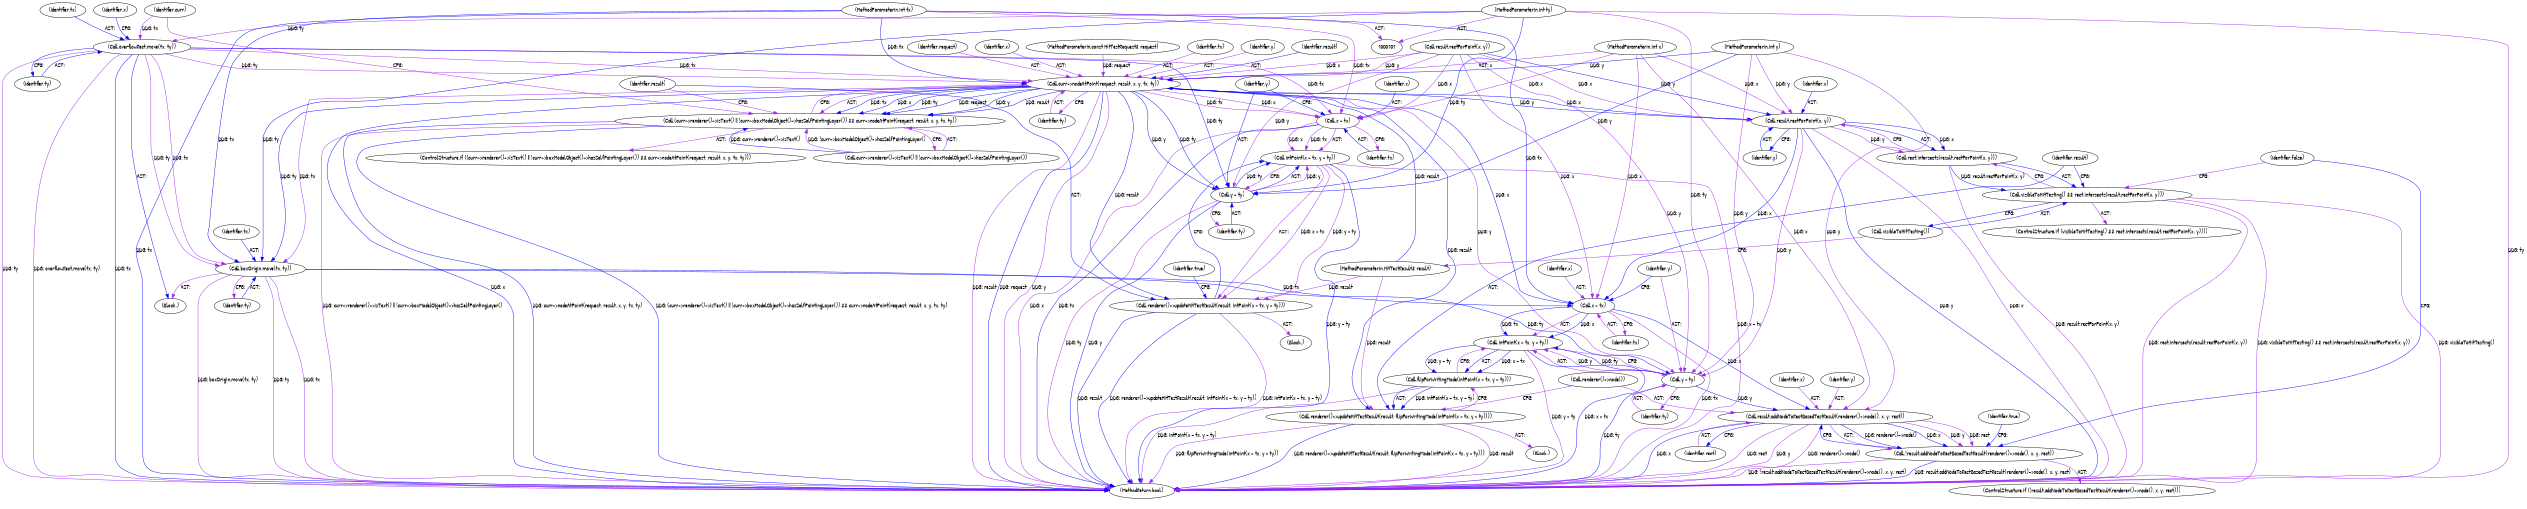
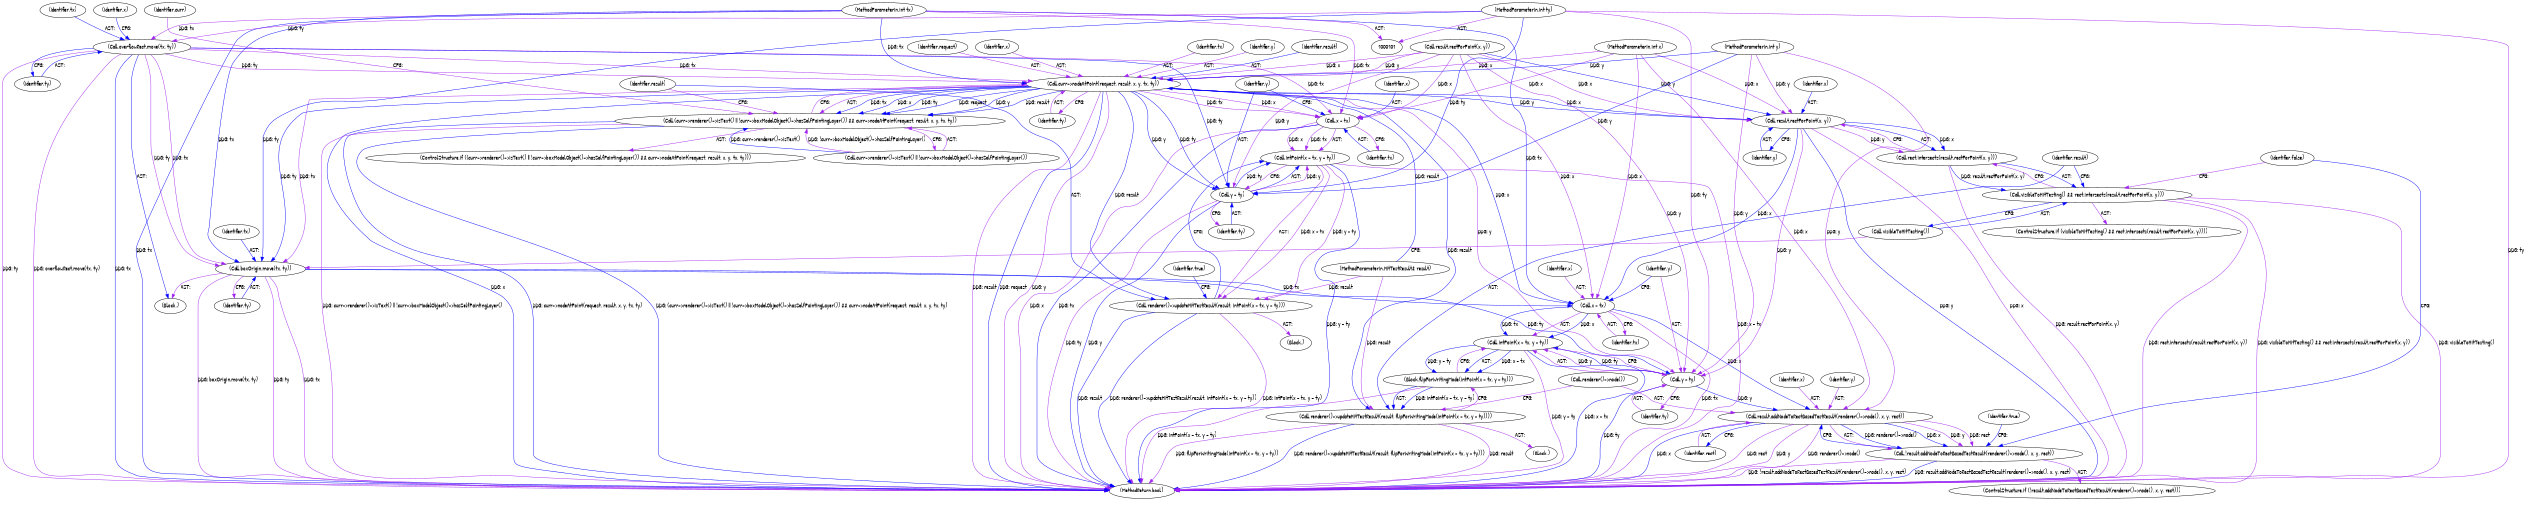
  digraph {
    fontname="Patrick Hand"
    node [fontname="Patrick Hand"]
    edge [color=purple fontname="Patrick Hand"]
    n1 [label="(Call,overflowRect.move(tx, ty))"]
    n2 [label="(Call,curr->nodeAtPoint(request, result, x, y, tx, ty))"]
    n3 [label="(Call,x - tx)"]
    n4 [label="(Call,y - ty)"]
    n5 [label="(Call,boxOrigin.move(tx, ty))"]
    n6 [label="(Block,)"]
    n7 [label="(MethodReturn,bool)"]
    n8 [label="(Identifier,ty)"]
    n9 [label="(Call,x - tx)"]
    n10 [label="(Call,y - ty)"]
    n11 [label="(Call,(curr->renderer()->isText() || !curr->boxModelObject()->hasSelfPaintingLayer()) && curr->nodeAtPoint(request, result, x, y, tx, ty))"]
    n12 [label="(Call,renderer()->updateHitTestResult(result, IntPoint(x - tx, y - ty)))"]
    n13 [label="(Call,renderer()->updateHitTestResult(result, flipForWritingMode(IntPoint(x - tx, y - ty))))"]
    n14 [label="(Call,result.rectForPoint(x, y))"]
    n15 [label="(Identifier,ty)"]
    n16 [label="(Call,IntPoint(x - tx, y - ty))"]
    n17 [label="(Identifier,tx)"]
    n18 [label="(Identifier,ty)"]
    n19 [label="(Identifier,ty)"]
    n20 [label="(MethodParameterIn,int tx)"]
    1000101
    n22 [label="(Call,IntPoint(x - tx, y - ty))"]
    n23 [label="(Call,result.addNodeToRectBasedTestResult(renderer()->node(), x, y, rect))"]
    n24 [label="(Identifier,tx)"]
    n25 [label="(MethodParameterIn,int ty)"]
    n26 [label="(Identifier,ty)"]
    n27 [label="(Call,curr->renderer()->isText() || !curr->boxModelObject()->hasSelfPaintingLayer())"]
    n28 [label="(ControlStructure,if ((curr->renderer()->isText() || !curr->boxModelObject()->hasSelfPaintingLayer()) && curr->nodeAtPoint(request, result, x, y, tx, ty)))"]
    n29 [label="(Block,)"]
-   n30 [label="(Call,flipForWritingMode(IntPoint(x - tx, y - ty)))"]
+   n30 [label="(Block,flipForWritingMode(IntPoint(x - tx, y - ty)))"]
    n31 [label="(Block,)"]
    n32 [label="(Call,rect.intersects(result.rectForPoint(x, y)))"]
    n33 [label="(Identifier,y)"]
    n34 [label="(Call,!result.addNodeToRectBasedTestResult(renderer()->node(), x, y, rect))"]
    n35 [label="(Identifier,rect)"]
    n36 [label="(ControlStructure,if (!result.addNodeToRectBasedTestResult(renderer()->node(), x, y, rect)))"]
    n37 [label="(Call,visibleToHitTesting() && rect.intersects(result.rectForPoint(x, y)))"]
    n38 [label="(ControlStructure,if (visibleToHitTesting() && rect.intersects(result.rectForPoint(x, y))))"]
    n39 [label="(Call,visibleToHitTesting())"]
    n40 [label="(Identifier,y)"]
    n41 [label="(Identifier,x)"]
    n42 [label="(Identifier,result)"]
    n43 [label="(Identifier,x)"]
    n44 [label="(Identifier,y)"]
    n45 [label="(Identifier,curr)"]
    n46 [label="(Identifier,false)"]
    n47 [label="(Identifier,true)"]
    n48 [label="(MethodParameterIn,int x)"]
    n49 [label="(Identifier,result)"]
    n50 [label="(Identifier,x)"]
    n51 [label="(Identifier,request)"]
    n52 [label="(Identifier,y)"]
    n53 [label="(Identifier,tx)"]
    n54 [label="(Identifier,x)"]
    n55 [label="(Identifier,x)"]
    n56 [label="(Call,result.rectForPoint(x, y))"]
    n57 [label="(Identifier,result)"]
    n58 [label="(Call,renderer()->node())"]
    n59 [label="(MethodParameterIn,HitTestResult& result)"]
    n60 [label="(Identifier,tx)"]
-   n61 [label="(MethodParameterIn,const HitTestRequest& request)"]
    n62 [label="(Identifier,y)"]
    n63 [label="(Identifier,x)"]
    n64 [label="(Identifier,true)"]
    n65 [label="(MethodParameterIn,int y)"]
    n66 [label="(Identifier,tx)"]
    n1 -> n2 [label="DDG: tx"]
    n1 -> n2 [label="DDG: ty"]
    n1 -> n3 [label="DDG: tx"]
    n1 -> n4 [color=blue label="DDG: ty"]
    n1 -> n5 [label="DDG: tx"]
    n1 -> n5 [label="DDG: ty"]
    n1 -> n6 [color=blue label="AST: "]
    n1 -> n7 [label="DDG: ty"]
    n1 -> n7 [label="DDG: overflowRect.move(tx, ty)"]
    n1 -> n7 [color=blue label="DDG: tx"]
    n1 -> n8 [color=blue label="CFG: "]
    n2 -> n3 [label="DDG: x"]
    n2 -> n3 [label="DDG: tx"]
    n2 -> n4 [color=blue label="DDG: y"]
    n2 -> n4 [color=blue label="DDG: ty"]
    n2 -> n5 [label="DDG: tx"]
    n2 -> n5 [color=blue label="DDG: ty"]
    n2 -> n7 [color=blue label="DDG: x"]
    n2 -> n7 [label="DDG: result"]
    n2 -> n7 [color=blue label="DDG: request"]
    n2 -> n7 [label="DDG: y"]
    n2 -> n9 [color=blue label="DDG: x"]
    n2 -> n10 [label="DDG: y"]
    n2 -> n11 [label="AST: "]
    n2 -> n11 [color=blue label="DDG: tx"]
    n2 -> n11 [color=blue label="DDG: x"]
    n2 -> n11 [color=blue label="DDG: ty"]
    n2 -> n11 [color=blue label="DDG: request"]
    n2 -> n11 [color=blue label="DDG: y"]
    n2 -> n11 [color=blue label="DDG: result"]
    n2 -> n12 [color=blue label="DDG: result"]
    n2 -> n13 [color=blue label="DDG: result"]
    n2 -> n14 [color=blue label="DDG: x"]
    n2 -> n14 [color=blue label="DDG: y"]
    n2 -> n15 [label="CFG: "]
    n3 -> n7 [label="DDG: x"]
    n3 -> n7 [color=blue label="DDG: tx"]
    n3 -> n16 [label="AST: "]
    n3 -> n16 [label="DDG: x"]
    n3 -> n16 [label="DDG: tx"]
    n3 -> n17 [label="CFG: "]
    n4 -> n7 [color=blue label="DDG: y"]
    n4 -> n7 [label="DDG: ty"]
    n4 -> n16 [color=blue label="AST: "]
    n4 -> n16 [label="DDG: y"]
    n4 -> n16 [color=blue label="DDG: ty"]
    n4 -> n18 [label="CFG: "]
    n5 -> n6 [label="AST: "]
    n5 -> n7 [label="DDG: ty"]
    n5 -> n7 [label="DDG: tx"]
    n5 -> n7 [label="DDG: boxOrigin.move(tx, ty)"]
    n5 -> n9 [color=blue label="DDG: tx"]
    n5 -> n10 [color=blue label="DDG: ty"]
    n5 -> n19 [label="CFG: "]
    n8 -> n1 [color=blue label="AST: "]
    n9 -> n7 [label="DDG: tx"]
    n9 -> n22 [label="AST: "]
    n9 -> n22 [color=blue label="DDG: x"]
    n9 -> n22 [color=blue label="DDG: tx"]
    n9 -> n23 [color=blue label="DDG: x"]
    n9 -> n24 [label="CFG: "]
    n10 -> n7 [color=blue label="DDG: ty"]
    n10 -> n22 [label="AST: "]
    n10 -> n22 [label="DDG: y"]
    n10 -> n22 [color=blue label="DDG: ty"]
    n10 -> n23 [color=blue label="DDG: y"]
    n10 -> n26 [label="CFG: "]
    n11 -> n2 [label="CFG: "]
    n11 -> n7 [color=blue label="DDG: curr->nodeAtPoint(request, result, x, y, tx, ty)"]
    n11 -> n7 [color=blue label="DDG: (curr->renderer()->isText() || !curr->boxModelObject()->hasSelfPaintingLayer()) && curr->nodeAtPoint(request, result, x, y, tx, ty)"]
    n11 -> n7 [label="DDG: curr->renderer()->isText() || !curr->boxModelObject()->hasSelfPaintingLayer()"]
    n11 -> n27 [label="CFG: "]
    n11 -> n28 [label="AST: "]
    n12 -> n7 [label="DDG: IntPoint(x - tx, y - ty)"]
    n12 -> n7 [color=blue label="DDG: result"]
    n12 -> n7 [color=blue label="DDG: renderer()->updateHitTestResult(result, IntPoint(x - tx, y - ty))"]
    n12 -> n16 [color=blue label="CFG: "]
    n12 -> n29 [label="AST: "]
    n13 -> n7 [label="DDG: flipForWritingMode(IntPoint(x - tx, y - ty))"]
    n13 -> n7 [color=blue label="DDG: renderer()->updateHitTestResult(result, flipForWritingMode(IntPoint(x - tx, y - ty)))"]
    n13 -> n7 [label="DDG: result"]
    n13 -> n30 [label="CFG: "]
    n13 -> n31 [label="AST: "]
    n14 -> n7 [color=blue label="DDG: y"]
    n14 -> n7 [label="DDG: x"]
    n14 -> n9 [color=blue label="DDG: x"]
    n14 -> n10 [label="DDG: y"]
    n14 -> n32 [color=blue label="AST: "]
    n14 -> n32 [color=blue label="DDG: x"]
    n14 -> n32 [label="DDG: y"]
    n14 -> n33 [color=blue label="CFG: "]
    n15 -> n2 [label="AST: "]
    n16 -> n4 [label="CFG: "]
    n16 -> n7 [color=blue label="DDG: y - ty"]
    n16 -> n7 [label="DDG: x - tx"]
    n16 -> n12 [label="AST: "]
    n16 -> n12 [label="DDG: x - tx"]
    n16 -> n12 [label="DDG: y - ty"]
    n17 -> n3 [color=blue label="AST: "]
    n18 -> n4 [color=blue label="AST: "]
    n19 -> n5 [color=blue label="AST: "]
-   n45 -> n1 [label="DDG: tx"]
+   n20 -> n1 [label="DDG: tx"]
    n20 -> n2 [color=blue label="DDG: tx"]
    n20 -> n3 [label="DDG: tx"]
    n20 -> n5 [color=blue label="DDG: tx"]
    n20 -> n7 [color=blue label="DDG: tx"]
    n20 -> n9 [color=blue label="DDG: tx"]
    n20 -> 1000101 [label="AST: "]
    n22 -> n7 [label="DDG: y - ty"]
    n22 -> n7 [color=blue label="DDG: x - tx"]
    n22 -> n10 [label="CFG: "]
    n22 -> n30 [color=blue label="AST: "]
    n22 -> n30 [color=blue label="DDG: x - tx"]
    n22 -> n30 [color=blue label="DDG: y - ty"]
    n23 -> n7 [color=blue label="DDG: x"]
    n23 -> n7 [label="DDG: renderer()->node()"]
    n23 -> n7 [label="DDG: rect"]
    n23 -> n7 [label="DDG: y"]
    n23 -> n34 [label="AST: "]
    n23 -> n34 [color=blue label="DDG: renderer()->node()"]
    n23 -> n34 [color=blue label="DDG: x"]
    n23 -> n34 [label="DDG: y"]
    n23 -> n34 [label="DDG: rect"]
    n23 -> n35 [color=blue label="CFG: "]
    n24 -> n9 [label="AST: "]
    n25 -> n1 [label="DDG: ty"]
    n25 -> n4 [color=blue label="DDG: ty"]
    n25 -> n5 [color=blue label="DDG: ty"]
    n25 -> n7 [label="DDG: ty"]
    n25 -> n10 [label="DDG: ty"]
    n25 -> 1000101 [label="AST: "]
    n26 -> n10 [label="AST: "]
    n27 -> n11 [label="AST: "]
    n27 -> n11 [color=blue label="DDG: curr->renderer()->isText()"]
    n27 -> n11 [label="DDG: !curr->boxModelObject()->hasSelfPaintingLayer()"]
    n30 -> n7 [label="DDG: IntPoint(x - tx, y - ty)"]
    n30 -> n13 [color=blue label="AST: "]
    n30 -> n13 [color=blue label="DDG: IntPoint(x - tx, y - ty)"]
    n30 -> n22 [label="CFG: "]
    n32 -> n7 [label="DDG: result.rectForPoint(x, y)"]
    n32 -> n14 [label="CFG: "]
    n32 -> n37 [color=blue label="AST: "]
    n32 -> n37 [color=blue label="DDG: result.rectForPoint(x, y)"]
    n33 -> n14 [color=blue label="AST: "]
    n34 -> n7 [label="DDG: !result.addNodeToRectBasedTestResult(renderer()->node(), x, y, rect)"]
    n34 -> n7 [color=blue label="DDG: result.addNodeToRectBasedTestResult(renderer()->node(), x, y, rect)"]
    n34 -> n23 [color=blue label="CFG: "]
    n34 -> n36 [label="AST: "]
    n35 -> n23 [label="AST: "]
    n37 -> n7 [label="DDG: visibleToHitTesting()"]
    n37 -> n7 [label="DDG: rect.intersects(result.rectForPoint(x, y))"]
    n37 -> n7 [label="DDG: visibleToHitTesting() && rect.intersects(result.rectForPoint(x, y))"]
    n37 -> n32 [label="CFG: "]
    n37 -> n38 [label="AST: "]
    n37 -> n39 [color=blue label="CFG: "]
-   n39 -> n59 [label="CFG: "]
+   n39 -> n5 [label="CFG: "]
    n39 -> n37 [color=blue label="AST: "]
    n40 -> n9 [color=blue label="CFG: "]
    n40 -> n10 [label="AST: "]
    n41 -> n23 [label="AST: "]
    n42 -> n13 [color=blue label="AST: "]
    n42 -> n37 [color=blue label="CFG: "]
    n43 -> n3 [color=blue label="AST: "]
    n44 -> n2 [label="AST: "]
    n45 -> n11 [label="CFG: "]
    n46 -> n34 [color=blue label="CFG: "]
    n46 -> n37 [label="CFG: "]
    n47 -> n12 [color=blue label="CFG: "]
-   n48 -> n2 [label="AST: x"]
+   n48 -> n2 [label="DDG: x"]
    n48 -> n3 [label="DDG: x"]
    n48 -> n9 [label="DDG: x"]
    n48 -> n14 [label="DDG: x"]
    n48 -> n23 [label="DDG: x"]
    n49 -> n2 [color=blue label="AST: "]
    n50 -> n14 [color=blue label="AST: "]
    n51 -> n2 [label="AST: "]
    n52 -> n23 [label="AST: "]
    n53 -> n1 [color=blue label="AST: "]
    n54 -> n2 [label="AST: "]
    n55 -> n1 [color=blue label="CFG: "]
    n56 -> n2 [label="DDG: x"]
    n56 -> n2 [label="DDG: y"]
    n56 -> n3 [label="DDG: x"]
    n56 -> n4 [label="DDG: y"]
    n56 -> n9 [label="DDG: x"]
    n56 -> n10 [label="DDG: y"]
    n56 -> n14 [label="DDG: x"]
    n56 -> n14 [color=blue label="DDG: y"]
    n57 -> n11 [label="CFG: "]
    n57 -> n12 [color=blue label="AST: "]
    n58 -> n13 [label="CFG: "]
    n58 -> n23 [label="AST: "]
    n59 -> n2 [color=blue label="DDG: result"]
    n59 -> n12 [label="DDG: result"]
    n59 -> n13 [label="DDG: result"]
    n60 -> n5 [color=blue label="AST: "]
-   n61 -> n2 [label="DDG: request"]
    n62 -> n3 [color=blue label="CFG: "]
    n62 -> n4 [color=blue label="AST: "]
    n63 -> n9 [label="AST: "]
    n64 -> n34 [color=blue label="CFG: "]
    n65 -> n2 [color=blue label="DDG: y"]
    n65 -> n4 [color=blue label="DDG: y"]
    n65 -> n10 [label="DDG: y"]
    n65 -> n14 [label="DDG: y"]
    n65 -> n23 [label="DDG: y"]
    n66 -> n2 [label="AST: "]
  }
